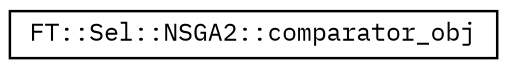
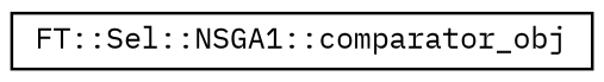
  digraph {
    rankdir=TB
    fontname="IBM Plex Mono"
-   n1 [color=black fillcolor=white fontname="IBM Plex Mono" fontsize=10 height=0.2 label="FT::Sel::NSGA2::comparator_obj" shape=record style=filled width=0.4]
+   n1 [color=black fillcolor=white fontname="IBM Plex Mono" fontsize=10 height=0.2 label="FT::Sel::NSGA1::comparator_obj" shape=record style=filled width=0.4]
  }
